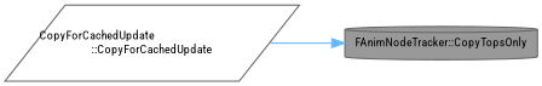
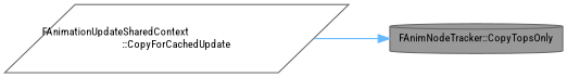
  digraph {
    rankdir=RL
    fontname="Roboto Condensed"
    node [fontname="Roboto Condensed" fontsize=10 style=filled]
    n1 [color=gray40 fillcolor=grey60 fontcolor=black height=0.2 label="FAnimNodeTracker::CopyTopsOnly" shape=cylinder width=0.4]
-   n2 [color=grey40 fillcolor=white height=0.2 label="CopyForCachedUpdate\l::CopyForCachedUpdate" shape=parallelogram width=0.4]
+   n2 [color=grey40 fillcolor=white height=0.2 label="FAnimationUpdateSharedContext\l::CopyForCachedUpdate" shape=parallelogram width=0.4]
    n1 -> n2 [color=steelblue1 dir=back fontname="Roboto Condensed" fontsize=10 labelfontname=Helvetica labelfontsize=10 style=solid]
  }
